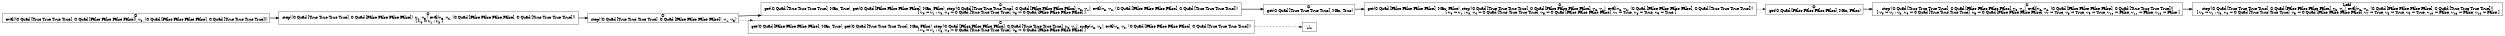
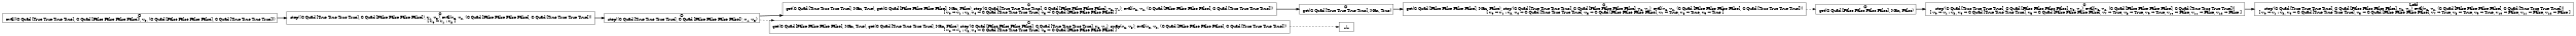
  digraph {
    rankdir=LR
    fontname="DejaVu Serif"
    node [fillcolor=white shape=box style=filled fontname="DejaVu Serif"]
    edge [style=bold fontname="DejaVu Serif"]
    n1 [label=<O <BR/> eval((C Quad [True True True True], C Quad [False False False False]), v<SUB>0</SUB>, (C Quad [False False False False], C Quad [True True True True]))>]
    n2 [label=<C <BR/> step((C Quad [True True True True], C Quad [False False False False]), v<SUB>1</SUB>, v<SUB>3</SUB>), eval(v<SUB>3</SUB>, v<SUB>2</SUB>, (C Quad [False False False False], C Quad [True True True True])) <BR/>  [ v<SUB>0</SUB> &rarr; v<SUB>1</SUB> : v<SUB>2</SUB> ] >]
    n3 [label=<O <BR/> step((C Quad [True True True True], C Quad [False False False False]), v<SUB>1</SUB>, v<SUB>3</SUB>)>]
    n4 [label=<C <BR/> get(C Quad [True True True True], Man, True), get(C Quad [False False False False], Man, False), step'(C Quad [True True True True], C Quad [False False False False], v<SUB>3</SUB>, v<SUB>1</SUB>), eval(v<SUB>3</SUB>, v<SUB>2</SUB>, (C Quad [False False False False], C Quad [True True True True])) <BR/>  [ v<SUB>0</SUB> &rarr; v<SUB>1</SUB> : v<SUB>2</SUB>, v<SUB>4</SUB> &rarr; C Quad [True True True True], v<SUB>5</SUB> &rarr; C Quad [False False False False] ] >]
    n5 [label=<C <BR/> get(C Quad [False False False False], Man, True), get(C Quad [True True True True], Man, False), step'(C Quad [False False False False], C Quad [True True True True], v<SUB>6</SUB>, v<SUB>1</SUB>), swap(v<SUB>6</SUB>, v<SUB>3</SUB>), eval(v<SUB>3</SUB>, v<SUB>2</SUB>, (C Quad [False False False False], C Quad [True True True True])) <BR/>  [ v<SUB>0</SUB> &rarr; v<SUB>1</SUB> : v<SUB>2</SUB>, v<SUB>4</SUB> &rarr; C Quad [True True True True], v<SUB>5</SUB> &rarr; C Quad [False False False False] ] >]
    n6 [label=<O <BR/> get(C Quad [True True True True], Man, True)>]
    n7 [label=<_|_>]
    n8 [label=<C <BR/> get(C Quad [False False False False], Man, False), step'(C Quad [True True True True], C Quad [False False False False], v<SUB>3</SUB>, v<SUB>1</SUB>), eval(v<SUB>3</SUB>, v<SUB>2</SUB>, (C Quad [False False False False], C Quad [True True True True])) <BR/>  [ v<SUB>0</SUB> &rarr; v<SUB>1</SUB> : v<SUB>2</SUB>, v<SUB>4</SUB> &rarr; C Quad [True True True True], v<SUB>5</SUB> &rarr; C Quad [False False False False], v<SUB>7</SUB> &rarr; True, v<SUB>8</SUB> &rarr; True, v<SUB>9</SUB> &rarr; True ] >]
    n9 [label=<O <BR/> get(C Quad [False False False False], Man, False)>]
    n10 [label=<C <BR/> step'(C Quad [True True True True], C Quad [False False False False], v<SUB>3</SUB>, v<SUB>1</SUB>), eval(v<SUB>3</SUB>, v<SUB>2</SUB>, (C Quad [False False False False], C Quad [True True True True])) <BR/>  [ v<SUB>0</SUB> &rarr; v<SUB>1</SUB> : v<SUB>2</SUB>, v<SUB>4</SUB> &rarr; C Quad [True True True True], v<SUB>5</SUB> &rarr; C Quad [False False False False], v<SUB>7</SUB> &rarr; True, v<SUB>8</SUB> &rarr; True, v<SUB>9</SUB> &rarr; True, v<SUB>10</SUB> &rarr; False, v<SUB>11</SUB> &rarr; False, v<SUB>12</SUB> &rarr; False ] >]
-   n11 [label=<Leaf <BR/> step'(C Quad [True True True True], C Quad [False False False False], v<SUB>3</SUB>, v<SUB>1</SUB>), eval(v<SUB>3</SUB>, v<SUB>2</SUB>, (C Quad [False False False False], C Quad [True True True True])) <BR/>  [ v<SUB>0</SUB> &rarr; v<SUB>1</SUB> : v<SUB>2</SUB>, v<SUB>4</SUB> &rarr; C Quad [True True True True], v<SUB>5</SUB> &rarr; C Quad [False False False False], v<SUB>7</SUB> &rarr; True, v<SUB>8</SUB> &rarr; True, v<SUB>9</SUB> &rarr; True, v<SUB>10</SUB> &rarr; False, v<SUB>16</SUB> &rarr; False, v<SUB>12</SUB> &rarr; False ] >]
+   n11 [label=<Leaf <BR/> step'(C Quad [True True True True], C Quad [False False False False], v<SUB>3</SUB>, v<SUB>1</SUB>), eval(v<SUB>3</SUB>, v<SUB>2</SUB>, (C Quad [False False False False], C Quad [True True True True])) <BR/>  [ v<SUB>0</SUB> &rarr; v<SUB>1</SUB> : v<SUB>2</SUB>, v<SUB>4</SUB> &rarr; C Quad [True True True True], v<SUB>5</SUB> &rarr; C Quad [False False False False], v<SUB>7</SUB> &rarr; True, v<SUB>8</SUB> &rarr; True, v<SUB>9</SUB> &rarr; True, v<SUB>10</SUB> &rarr; False, v<SUB>11</SUB> &rarr; False, v<SUB>12</SUB> &rarr; False ] >]
    n1 -> n2
    n2 -> n3
    n3 -> n4
    n3 -> n5 [style=dashed]
    n4 -> n6
    n5 -> n7 [style=dashed]
    n6 -> n8
    n8 -> n9 [style=dashed]
    n9 -> n10
    n10 -> n11
  }
